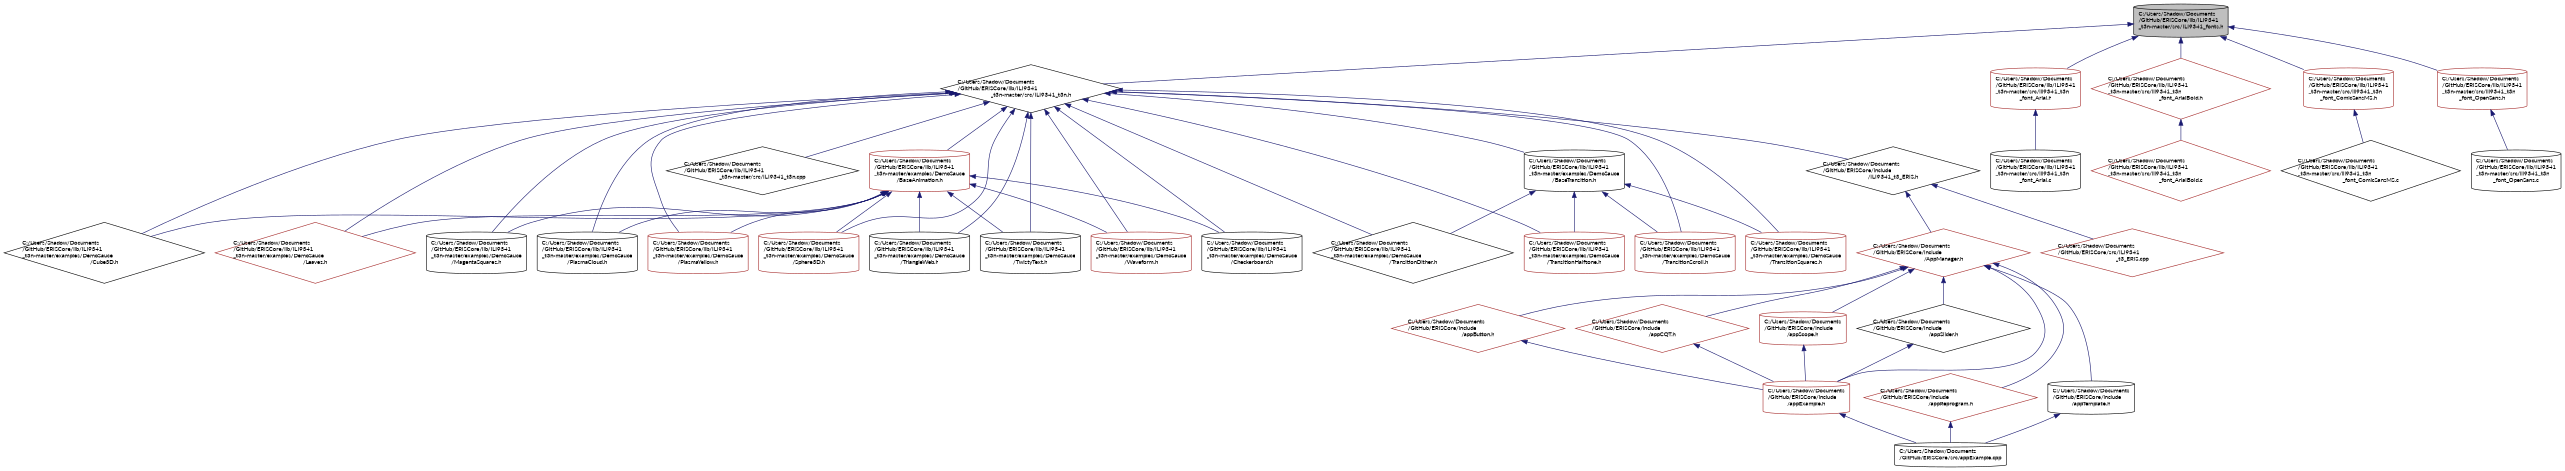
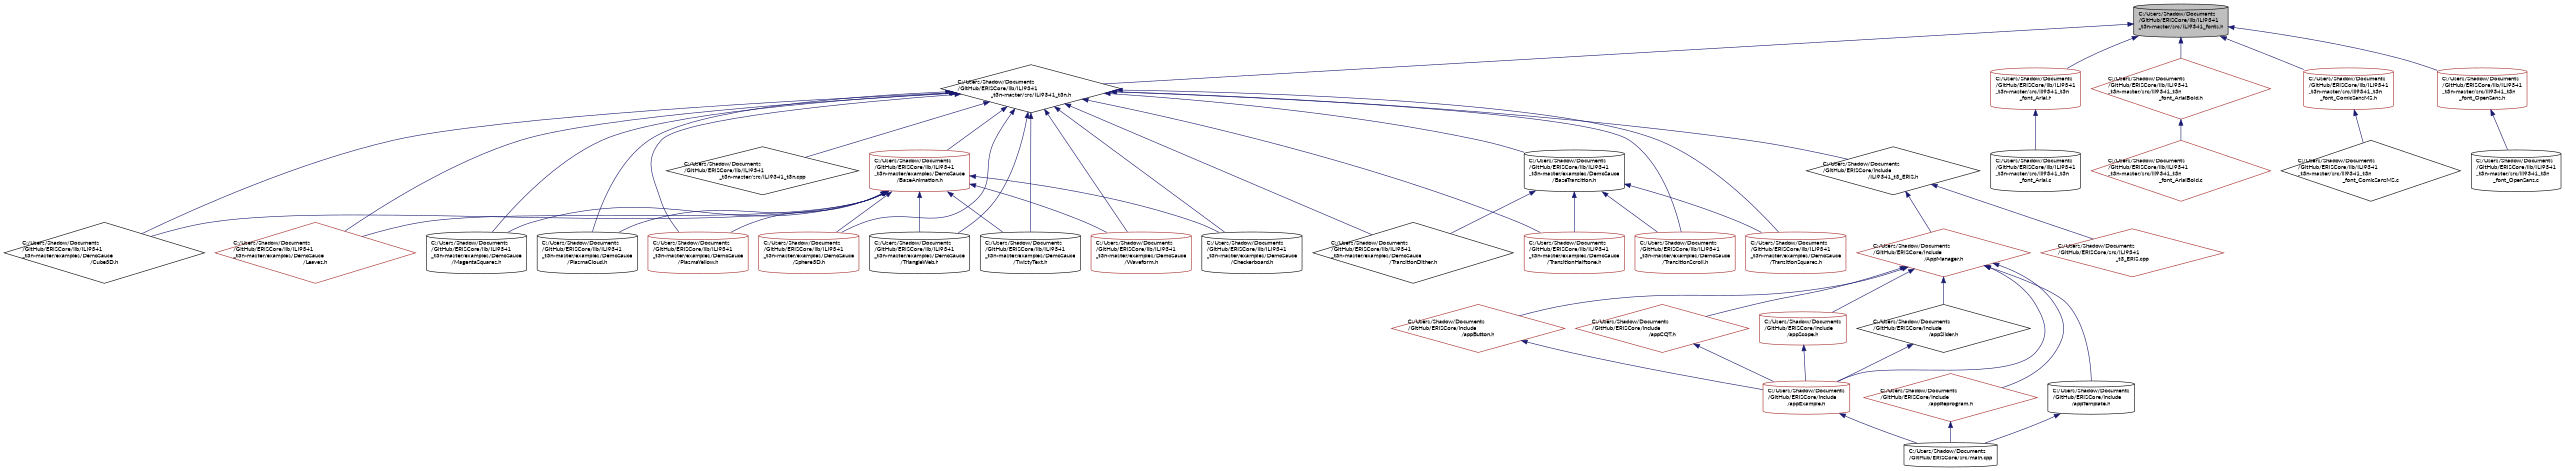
  digraph {
    fontname=Lato
    node [color=brown fillcolor=white fontname=Lato fontsize=10 shape=cylinder style=filled]
    edge [color=midnightblue dir=back fontname=Lato fontsize=10 labelfontname=Helvetica labelfontsize=10 style=solid]
    n1 [color=black fillcolor=grey75 fontcolor=black height=0.2 label="C:/Users/Shadow/Documents\l/GitHub/ERISCore/lib/ILI9341\l_t3n-master/src/ILI9341_fonts.h" width=0.4]
    n2 [color=black height=0.2 label="C:/Users/Shadow/Documents\l/GitHub/ERISCore/lib/ILI9341\l_t3n-master/src/ILI9341_t3n.h" shape=diamond width=0.4]
    n3 [height=0.2 label="C:/Users/Shadow/Documents\l/GitHub/ERISCore/lib/ILI9341\l_t3n-master/src/ili9341_t3n\l_font_Arial.h" width=0.4]
    n4 [height=0.2 label="C:/Users/Shadow/Documents\l/GitHub/ERISCore/lib/ILI9341\l_t3n-master/src/ili9341_t3n\l_font_ArialBold.h" shape=diamond width=0.4]
    n5 [height=0.2 label="C:/Users/Shadow/Documents\l/GitHub/ERISCore/lib/ILI9341\l_t3n-master/src/ili9341_t3n\l_font_ComicSansMS.h" width=0.4]
    n6 [height=0.2 label="C:/Users/Shadow/Documents\l/GitHub/ERISCore/lib/ILI9341\l_t3n-master/src/ili9341_t3n\l_font_OpenSans.h" width=0.4]
    n7 [color=black height=0.2 label="C:/Users/Shadow/Documents\l/GitHub/ERISCore/include\l/ILI9341_t3_ERIS.h" shape=diamond width=0.4]
    n8 [height=0.2 label="C:/Users/Shadow/Documents\l/GitHub/ERISCore/lib/ILI9341\l_t3n-master/examples/DemoSauce\l/BaseAnimation.h" width=0.4]
    n9 [color=black height=0.2 label="C:/Users/Shadow/Documents\l/GitHub/ERISCore/lib/ILI9341\l_t3n-master/examples/DemoSauce\l/Checkerboard.h" width=0.4]
    n10 [color=black height=0.2 label="C:/Users/Shadow/Documents\l/GitHub/ERISCore/lib/ILI9341\l_t3n-master/examples/DemoSauce\l/Cube3D.h" shape=diamond width=0.4]
    n11 [height=0.2 label="C:/Users/Shadow/Documents\l/GitHub/ERISCore/lib/ILI9341\l_t3n-master/examples/DemoSauce\l/Leaves.h" shape=diamond width=0.4]
    n12 [color=black height=0.2 label="C:/Users/Shadow/Documents\l/GitHub/ERISCore/lib/ILI9341\l_t3n-master/examples/DemoSauce\l/MagentaSquares.h" width=0.4]
    n13 [color=black height=0.2 label="C:/Users/Shadow/Documents\l/GitHub/ERISCore/lib/ILI9341\l_t3n-master/examples/DemoSauce\l/PlasmaCloud.h" width=0.4]
    n14 [height=0.2 label="C:/Users/Shadow/Documents\l/GitHub/ERISCore/lib/ILI9341\l_t3n-master/examples/DemoSauce\l/PlasmaYellow.h" width=0.4]
    n15 [height=0.2 label="C:/Users/Shadow/Documents\l/GitHub/ERISCore/lib/ILI9341\l_t3n-master/examples/DemoSauce\l/Sphere3D.h" width=0.4]
    n16 [color=black height=0.2 label="C:/Users/Shadow/Documents\l/GitHub/ERISCore/lib/ILI9341\l_t3n-master/examples/DemoSauce\l/TriangleWeb.h" width=0.4]
    n17 [color=black height=0.2 label="C:/Users/Shadow/Documents\l/GitHub/ERISCore/lib/ILI9341\l_t3n-master/examples/DemoSauce\l/TwistyText.h" width=0.4]
    n18 [height=0.2 label="C:/Users/Shadow/Documents\l/GitHub/ERISCore/lib/ILI9341\l_t3n-master/examples/DemoSauce\l/Waveform.h" width=0.4]
    n19 [color=black height=0.2 label="C:/Users/Shadow/Documents\l/GitHub/ERISCore/lib/ILI9341\l_t3n-master/examples/DemoSauce\l/BaseTransition.h" width=0.4]
    n20 [color=black height=0.2 label="C:/Users/Shadow/Documents\l/GitHub/ERISCore/lib/ILI9341\l_t3n-master/examples/DemoSauce\l/TransitionDither.h" shape=diamond width=0.4]
    n21 [height=0.2 label="C:/Users/Shadow/Documents\l/GitHub/ERISCore/lib/ILI9341\l_t3n-master/examples/DemoSauce\l/TransitionHalftone.h" width=0.4]
    n22 [height=0.2 label="C:/Users/Shadow/Documents\l/GitHub/ERISCore/lib/ILI9341\l_t3n-master/examples/DemoSauce\l/TransitionScroll.h" width=0.4]
    n23 [height=0.2 label="C:/Users/Shadow/Documents\l/GitHub/ERISCore/lib/ILI9341\l_t3n-master/examples/DemoSauce\l/TransitionSquares.h" width=0.4]
    n24 [color=black height=0.2 label="C:/Users/Shadow/Documents\l/GitHub/ERISCore/lib/ILI9341\l_t3n-master/src/ILI9341_t3n.cpp" shape=diamond width=0.4]
    n25 [height=0.2 label="C:/Users/Shadow/Documents\l/GitHub/ERISCore/include\l/AppManager.h" shape=diamond width=0.4]
    n26 [height=0.2 label="C:/Users/Shadow/Documents\l/GitHub/ERISCore/src/ILI9341\l_t3_ERIS.cpp" shape=diamond width=0.4]
    n27 [height=0.2 label="C:/Users/Shadow/Documents\l/GitHub/ERISCore/include\l/appButton.h" shape=diamond width=0.4]
    n28 [height=0.2 label="C:/Users/Shadow/Documents\l/GitHub/ERISCore/include\l/appExample.h" width=0.4]
    n29 [height=0.2 label="C:/Users/Shadow/Documents\l/GitHub/ERISCore/include\l/appCQT.h" shape=diamond width=0.4]
    n30 [height=0.2 label="C:/Users/Shadow/Documents\l/GitHub/ERISCore/include\l/appReprogram.h" shape=diamond width=0.4]
    n31 [height=0.2 label="C:/Users/Shadow/Documents\l/GitHub/ERISCore/include\l/appScope.h" width=0.4]
    n32 [color=black height=0.2 label="C:/Users/Shadow/Documents\l/GitHub/ERISCore/include\l/appSlider.h" shape=diamond width=0.4]
    n33 [color=black height=0.2 label="C:/Users/Shadow/Documents\l/GitHub/ERISCore/include\l/appTemplate.h" width=0.4]
-   n34 [color=black height=0.2 label="C:/Users/Shadow/Documents\l/GitHub/ERISCore/src/appExample.cpp" width=0.4]
+   n34 [color=black height=0.2 label="C:/Users/Shadow/Documents\l/GitHub/ERISCore/src/main.cpp" width=0.4]
    n35 [color=black height=0.2 label="C:/Users/Shadow/Documents\l/GitHub/ERISCore/lib/ILI9341\l_t3n-master/src/ili9341_t3n\l_font_Arial.c" width=0.4]
    n36 [height=0.2 label="C:/Users/Shadow/Documents\l/GitHub/ERISCore/lib/ILI9341\l_t3n-master/src/ili9341_t3n\l_font_ArialBold.c" shape=diamond width=0.4]
    n37 [color=black height=0.2 label="C:/Users/Shadow/Documents\l/GitHub/ERISCore/lib/ILI9341\l_t3n-master/src/ili9341_t3n\l_font_ComicSansMS.c" shape=diamond width=0.4]
    n38 [color=black height=0.2 label="C:/Users/Shadow/Documents\l/GitHub/ERISCore/lib/ILI9341\l_t3n-master/src/ili9341_t3n\l_font_OpenSans.c" width=0.4]
    n1 -> n2
    n1 -> n3
    n1 -> n4
    n1 -> n5
    n1 -> n6
    n2 -> n7
    n2 -> n8
    n2 -> n9
    n2 -> n10
    n2 -> n11
    n2 -> n12
    n2 -> n13
    n2 -> n14
    n2 -> n15
    n2 -> n16
    n2 -> n17
    n2 -> n18
    n2 -> n19
    n2 -> n20
    n2 -> n21
    n2 -> n22
    n2 -> n23
    n2 -> n24
    n3 -> n35
    n4 -> n36
    n5 -> n37
    n6 -> n38
    n7 -> n25
    n7 -> n26
    n8 -> n9
    n8 -> n10
    n8 -> n11
    n8 -> n12
    n8 -> n13
    n8 -> n14
    n8 -> n15
    n8 -> n16
    n8 -> n17
    n8 -> n18
    n19 -> n20
    n19 -> n21
    n19 -> n22
    n19 -> n23
    n25 -> n27
    n25 -> n28
    n25 -> n29
    n25 -> n30
    n25 -> n31
    n25 -> n32
    n25 -> n33
    n27 -> n28
    n28 -> n34
    n29 -> n28
    n30 -> n34
    n31 -> n28
    n32 -> n28
    n33 -> n34
  }
